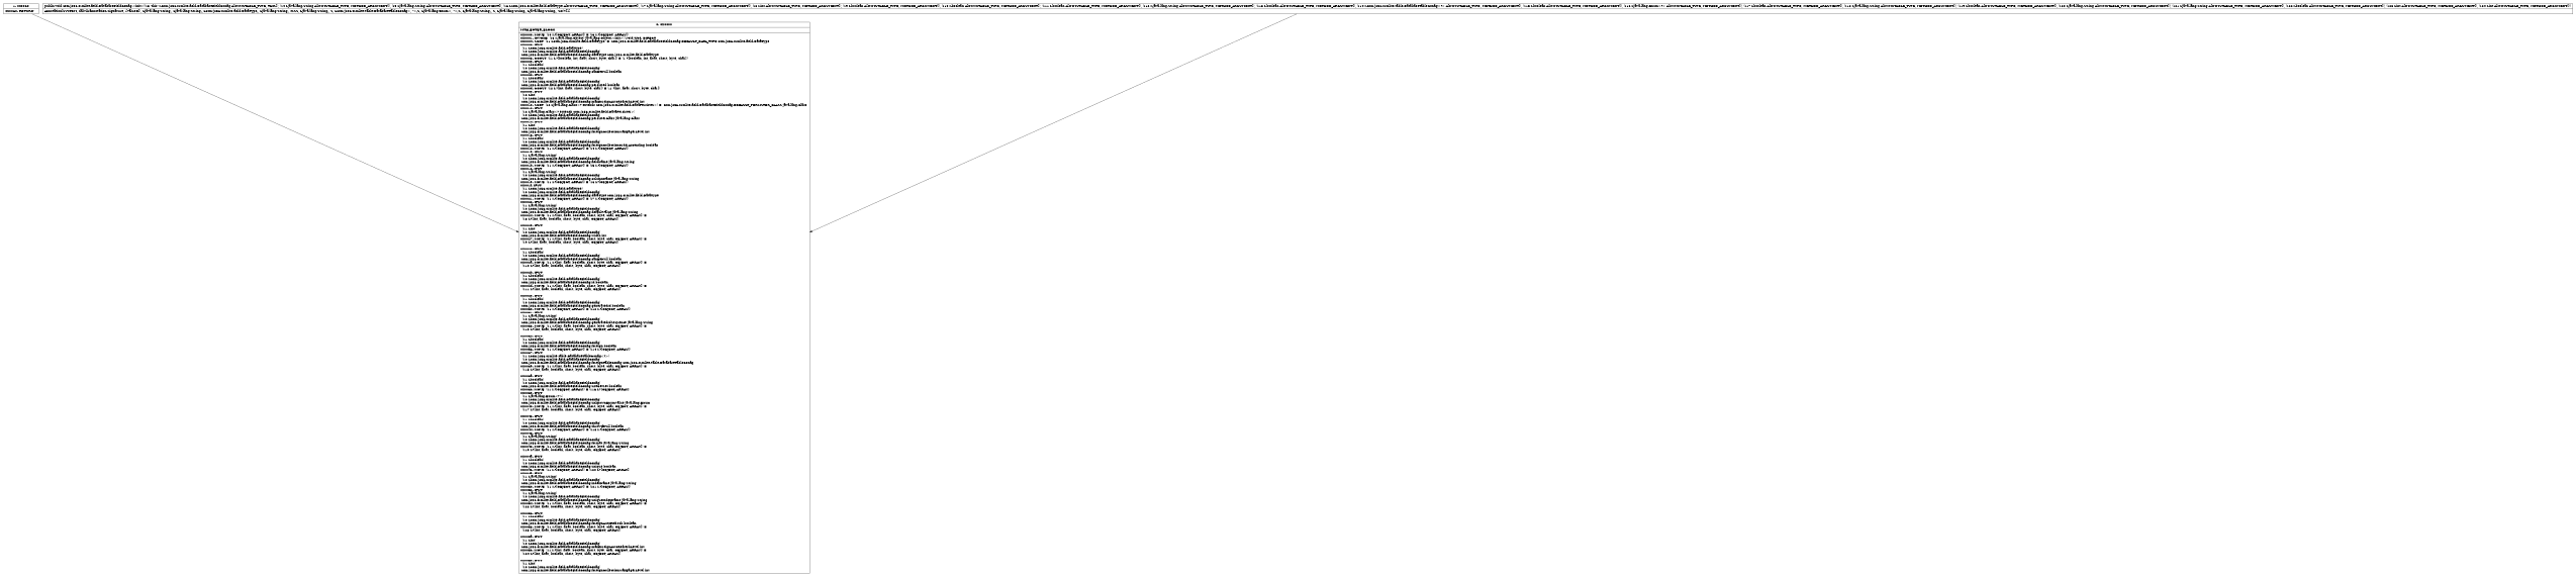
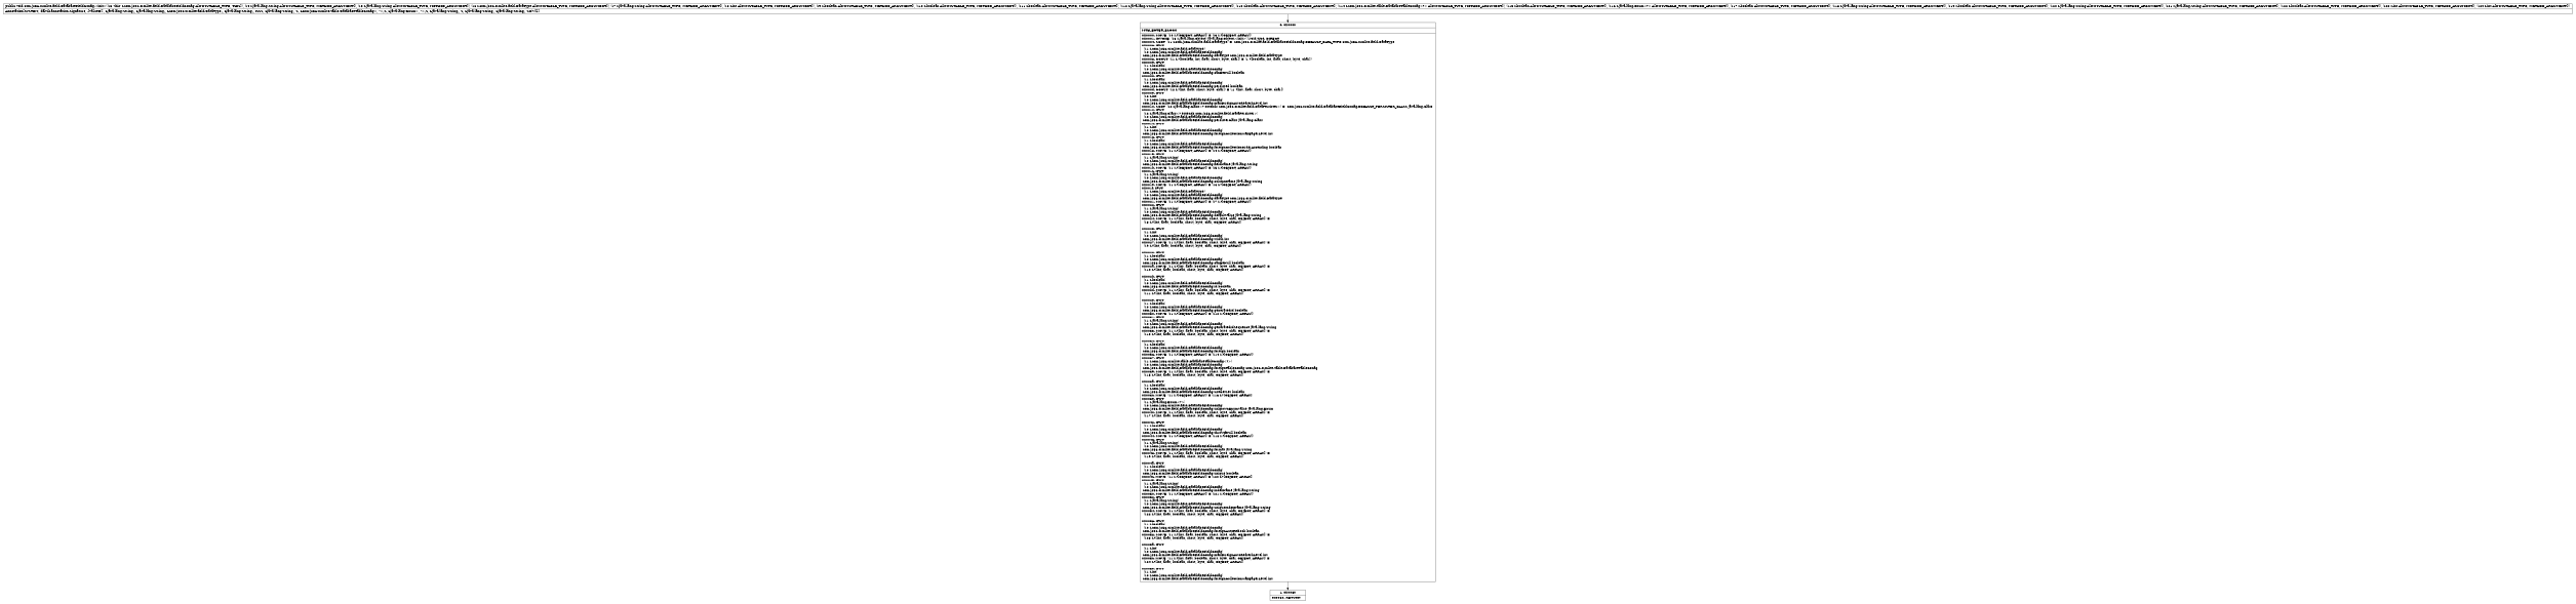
  digraph {
    node [shape=record]
    n1 [label="{0\:\ 0x0000|MTH_ENTER_BLOCK\l|0x0000: MOVE  (r0 I:?[OBJECT, ARRAY]) = (r3 I:?[OBJECT, ARRAY]) \l0x0001: INVOKE  (r3 I:java.lang.Object) java.lang.Object.\<init\>():void type: DIRECT \l0x0004: SGET  (r1 I:com.j256.ormlite.field.DataType) =  com.j256.ormlite.field.DatabaseFieldConfig.DEFAULT_DATA_TYPE com.j256.ormlite.field.DataType \l0x0006: IPUT  \l  (r1 I:com.j256.ormlite.field.DataType)\l  (r0 I:com.j256.ormlite.field.DatabaseFieldConfig)\l com.j256.ormlite.field.DatabaseFieldConfig.dataType com.j256.ormlite.field.DataType \l0x0008: CONST  (r1 I:?[boolean, int, float, short, byte, char]) = (1 ?[boolean, int, float, short, byte, char]) \l0x0009: IPUT  \l  (r1 I:boolean)\l  (r0 I:com.j256.ormlite.field.DatabaseFieldConfig)\l com.j256.ormlite.field.DatabaseFieldConfig.canBeNull boolean \l0x000b: IPUT  \l  (r1 I:boolean)\l  (r0 I:com.j256.ormlite.field.DatabaseFieldConfig)\l com.j256.ormlite.field.DatabaseFieldConfig.persisted boolean \l0x000d: CONST  (r2 I:?[int, float, short, byte, char]) = (\-1 ?[int, float, short, byte, char]) \l0x000e: IPUT  \l  (r2 I:int)\l  (r0 I:com.j256.ormlite.field.DatabaseFieldConfig)\l com.j256.ormlite.field.DatabaseFieldConfig.maxForeignAutoRefreshLevel int \l0x0010: SGET  (r2 I:java.lang.Class\<? extends com.j256.ormlite.field.DataPersister\>) =  com.j256.ormlite.field.DatabaseFieldConfig.DEFAULT_PERSISTER_CLASS java.lang.Class \l0x0012: IPUT  \l  (r2 I:java.lang.Class\<? extends com.j256.ormlite.field.DataPersister\>)\l  (r0 I:com.j256.ormlite.field.DatabaseFieldConfig)\l com.j256.ormlite.field.DatabaseFieldConfig.persisterClass java.lang.Class \l0x0014: IPUT  \l  (r1 I:int)\l  (r0 I:com.j256.ormlite.field.DatabaseFieldConfig)\l com.j256.ormlite.field.DatabaseFieldConfig.foreignCollectionMaxEagerLevel int \l0x0016: IPUT  \l  (r1 I:boolean)\l  (r0 I:com.j256.ormlite.field.DatabaseFieldConfig)\l com.j256.ormlite.field.DatabaseFieldConfig.foreignCollectionOrderAscending boolean \l0x0018: MOVE  (r1 I:?[OBJECT, ARRAY]) = (r4 I:?[OBJECT, ARRAY]) \l0x0019: IPUT  \l  (r1 I:java.lang.String)\l  (r0 I:com.j256.ormlite.field.DatabaseFieldConfig)\l com.j256.ormlite.field.DatabaseFieldConfig.fieldName java.lang.String \l0x001b: MOVE  (r1 I:?[OBJECT, ARRAY]) = (r5 I:?[OBJECT, ARRAY]) \l0x001c: IPUT  \l  (r1 I:java.lang.String)\l  (r0 I:com.j256.ormlite.field.DatabaseFieldConfig)\l com.j256.ormlite.field.DatabaseFieldConfig.columnName java.lang.String \l0x001e: MOVE  (r1 I:?[OBJECT, ARRAY]) = (r6 I:?[OBJECT, ARRAY]) \l0x001f: IPUT  \l  (r1 I:com.j256.ormlite.field.DataType)\l  (r0 I:com.j256.ormlite.field.DatabaseFieldConfig)\l com.j256.ormlite.field.DatabaseFieldConfig.dataType com.j256.ormlite.field.DataType \l0x0021: MOVE  (r1 I:?[OBJECT, ARRAY]) = (r7 I:?[OBJECT, ARRAY]) \l0x0022: IPUT  \l  (r1 I:java.lang.String)\l  (r0 I:com.j256.ormlite.field.DatabaseFieldConfig)\l com.j256.ormlite.field.DatabaseFieldConfig.defaultValue java.lang.String \l0x0024: MOVE  (r1 I:?[int, float, boolean, short, byte, char, OBJECT, ARRAY]) = \l  (r8 I:?[int, float, boolean, short, byte, char, OBJECT, ARRAY])\l \l0x0025: IPUT  \l  (r1 I:int)\l  (r0 I:com.j256.ormlite.field.DatabaseFieldConfig)\l com.j256.ormlite.field.DatabaseFieldConfig.width int \l0x0027: MOVE  (r1 I:?[int, float, boolean, short, byte, char, OBJECT, ARRAY]) = \l  (r9 I:?[int, float, boolean, short, byte, char, OBJECT, ARRAY])\l \l0x0028: IPUT  \l  (r1 I:boolean)\l  (r0 I:com.j256.ormlite.field.DatabaseFieldConfig)\l com.j256.ormlite.field.DatabaseFieldConfig.canBeNull boolean \l0x002a: MOVE  (r1 I:?[int, float, boolean, short, byte, char, OBJECT, ARRAY]) = \l  (r10 I:?[int, float, boolean, short, byte, char, OBJECT, ARRAY])\l \l0x002b: IPUT  \l  (r1 I:boolean)\l  (r0 I:com.j256.ormlite.field.DatabaseFieldConfig)\l com.j256.ormlite.field.DatabaseFieldConfig.id boolean \l0x002d: MOVE  (r1 I:?[int, float, boolean, short, byte, char, OBJECT, ARRAY]) = \l  (r11 I:?[int, float, boolean, short, byte, char, OBJECT, ARRAY])\l \l0x002e: IPUT  \l  (r1 I:boolean)\l  (r0 I:com.j256.ormlite.field.DatabaseFieldConfig)\l com.j256.ormlite.field.DatabaseFieldConfig.generatedId boolean \l0x0030: MOVE  (r1 I:?[OBJECT, ARRAY]) = (r12 I:?[OBJECT, ARRAY]) \l0x0031: IPUT  \l  (r1 I:java.lang.String)\l  (r0 I:com.j256.ormlite.field.DatabaseFieldConfig)\l com.j256.ormlite.field.DatabaseFieldConfig.generatedIdSequence java.lang.String \l0x0033: MOVE  (r1 I:?[int, float, boolean, short, byte, char, OBJECT, ARRAY]) = \l  (r13 I:?[int, float, boolean, short, byte, char, OBJECT, ARRAY])\l \l0x0034: IPUT  \l  (r1 I:boolean)\l  (r0 I:com.j256.ormlite.field.DatabaseFieldConfig)\l com.j256.ormlite.field.DatabaseFieldConfig.foreign boolean \l0x0036: MOVE  (r1 I:?[OBJECT, ARRAY]) = (r14 I:?[OBJECT, ARRAY]) \l0x0037: IPUT  \l  (r1 I:com.j256.ormlite.table.DatabaseTableConfig\<?\>)\l  (r0 I:com.j256.ormlite.field.DatabaseFieldConfig)\l com.j256.ormlite.field.DatabaseFieldConfig.foreignTableConfig com.j256.ormlite.table.DatabaseTableConfig \l0x0039: MOVE  (r1 I:?[int, float, boolean, short, byte, char, OBJECT, ARRAY]) = \l  (r15 I:?[int, float, boolean, short, byte, char, OBJECT, ARRAY])\l \l0x003a: IPUT  \l  (r1 I:boolean)\l  (r0 I:com.j256.ormlite.field.DatabaseFieldConfig)\l com.j256.ormlite.field.DatabaseFieldConfig.useGetSet boolean \l0x003c: MOVE  (r1 I:?[OBJECT, ARRAY]) = (r16 I:?[OBJECT, ARRAY]) \l0x003e: IPUT  \l  (r1 I:java.lang.Enum\<?\>)\l  (r0 I:com.j256.ormlite.field.DatabaseFieldConfig)\l com.j256.ormlite.field.DatabaseFieldConfig.unknownEnumValue java.lang.Enum \l0x0040: MOVE  (r1 I:?[int, float, boolean, short, byte, char, OBJECT, ARRAY]) = \l  (r17 I:?[int, float, boolean, short, byte, char, OBJECT, ARRAY])\l \l0x0042: IPUT  \l  (r1 I:boolean)\l  (r0 I:com.j256.ormlite.field.DatabaseFieldConfig)\l com.j256.ormlite.field.DatabaseFieldConfig.throwIfNull boolean \l0x0044: MOVE  (r1 I:?[OBJECT, ARRAY]) = (r18 I:?[OBJECT, ARRAY]) \l0x0046: IPUT  \l  (r1 I:java.lang.String)\l  (r0 I:com.j256.ormlite.field.DatabaseFieldConfig)\l com.j256.ormlite.field.DatabaseFieldConfig.format java.lang.String \l0x0048: MOVE  (r1 I:?[int, float, boolean, short, byte, char, OBJECT, ARRAY]) = \l  (r19 I:?[int, float, boolean, short, byte, char, OBJECT, ARRAY])\l \l0x004a: IPUT  \l  (r1 I:boolean)\l  (r0 I:com.j256.ormlite.field.DatabaseFieldConfig)\l com.j256.ormlite.field.DatabaseFieldConfig.unique boolean \l0x004c: MOVE  (r1 I:?[OBJECT, ARRAY]) = (r20 I:?[OBJECT, ARRAY]) \l0x004e: IPUT  \l  (r1 I:java.lang.String)\l  (r0 I:com.j256.ormlite.field.DatabaseFieldConfig)\l com.j256.ormlite.field.DatabaseFieldConfig.indexName java.lang.String \l0x0050: MOVE  (r1 I:?[OBJECT, ARRAY]) = (r21 I:?[OBJECT, ARRAY]) \l0x0052: IPUT  \l  (r1 I:java.lang.String)\l  (r0 I:com.j256.ormlite.field.DatabaseFieldConfig)\l com.j256.ormlite.field.DatabaseFieldConfig.uniqueIndexName java.lang.String \l0x0054: MOVE  (r1 I:?[int, float, boolean, short, byte, char, OBJECT, ARRAY]) = \l  (r22 I:?[int, float, boolean, short, byte, char, OBJECT, ARRAY])\l \l0x0056: IPUT  \l  (r1 I:boolean)\l  (r0 I:com.j256.ormlite.field.DatabaseFieldConfig)\l com.j256.ormlite.field.DatabaseFieldConfig.foreignAutoRefresh boolean \l0x0058: MOVE  (r1 I:?[int, float, boolean, short, byte, char, OBJECT, ARRAY]) = \l  (r23 I:?[int, float, boolean, short, byte, char, OBJECT, ARRAY])\l \l0x005a: IPUT  \l  (r1 I:int)\l  (r0 I:com.j256.ormlite.field.DatabaseFieldConfig)\l com.j256.ormlite.field.DatabaseFieldConfig.maxForeignAutoRefreshLevel int \l0x005c: MOVE  (r1 I:?[int, float, boolean, short, byte, char, OBJECT, ARRAY]) = \l  (r24 I:?[int, float, boolean, short, byte, char, OBJECT, ARRAY])\l \l0x005e: IPUT  \l  (r1 I:int)\l  (r0 I:com.j256.ormlite.field.DatabaseFieldConfig)\l com.j256.ormlite.field.DatabaseFieldConfig.foreignCollectionMaxEagerLevel int \l}"]
    n2 [label="{1\:\ 0x0060|0x0060: RETURN   \l}"]
    n3 [label="{public void com.j256.ormlite.field.DatabaseFieldConfig.\<init\>((r3 'this' I:com.j256.ormlite.field.DatabaseFieldConfig A[IMMUTABLE_TYPE, THIS]), (r4 I:java.lang.String A[IMMUTABLE_TYPE, METHOD_ARGUMENT]), (r5 I:java.lang.String A[IMMUTABLE_TYPE, METHOD_ARGUMENT]), (r6 I:com.j256.ormlite.field.DataType A[IMMUTABLE_TYPE, METHOD_ARGUMENT]), (r7 I:java.lang.String A[IMMUTABLE_TYPE, METHOD_ARGUMENT]), (r8 I:int A[IMMUTABLE_TYPE, METHOD_ARGUMENT]), (r9 I:boolean A[IMMUTABLE_TYPE, METHOD_ARGUMENT]), (r10 I:boolean A[IMMUTABLE_TYPE, METHOD_ARGUMENT]), (r11 I:boolean A[IMMUTABLE_TYPE, METHOD_ARGUMENT]), (r12 I:java.lang.String A[IMMUTABLE_TYPE, METHOD_ARGUMENT]), (r13 I:boolean A[IMMUTABLE_TYPE, METHOD_ARGUMENT]), (r14 I:com.j256.ormlite.table.DatabaseTableConfig\<?\> A[IMMUTABLE_TYPE, METHOD_ARGUMENT]), (r15 I:boolean A[IMMUTABLE_TYPE, METHOD_ARGUMENT]), (r16 I:java.lang.Enum\<?\> A[IMMUTABLE_TYPE, METHOD_ARGUMENT]), (r17 I:boolean A[IMMUTABLE_TYPE, METHOD_ARGUMENT]), (r18 I:java.lang.String A[IMMUTABLE_TYPE, METHOD_ARGUMENT]), (r19 I:boolean A[IMMUTABLE_TYPE, METHOD_ARGUMENT]), (r20 I:java.lang.String A[IMMUTABLE_TYPE, METHOD_ARGUMENT]), (r21 I:java.lang.String A[IMMUTABLE_TYPE, METHOD_ARGUMENT]), (r22 I:boolean A[IMMUTABLE_TYPE, METHOD_ARGUMENT]), (r23 I:int A[IMMUTABLE_TYPE, METHOD_ARGUMENT]), (r24 I:int A[IMMUTABLE_TYPE, METHOD_ARGUMENT]))  | Annotation[SYSTEM, dalvik.annotation.Signature, \{value=[(, Ljava\/lang\/String;, Ljava\/lang\/String;, Lcom\/j256\/ormlite\/field\/DataType;, Ljava\/lang\/String;, IZZZ, Ljava\/lang\/String;, Z, Lcom\/j256\/ormlite\/table\/DatabaseTableConfig\<, *\>;Z, Ljava\/lang\/Enum\<, *\>;Z, Ljava\/lang\/String;, Z, Ljava\/lang\/String;, Ljava\/lang\/String;, ZII)V]\}]\l}"]
-   n2 -> n1
+   n1 -> n2
    n3 -> n1
  }
